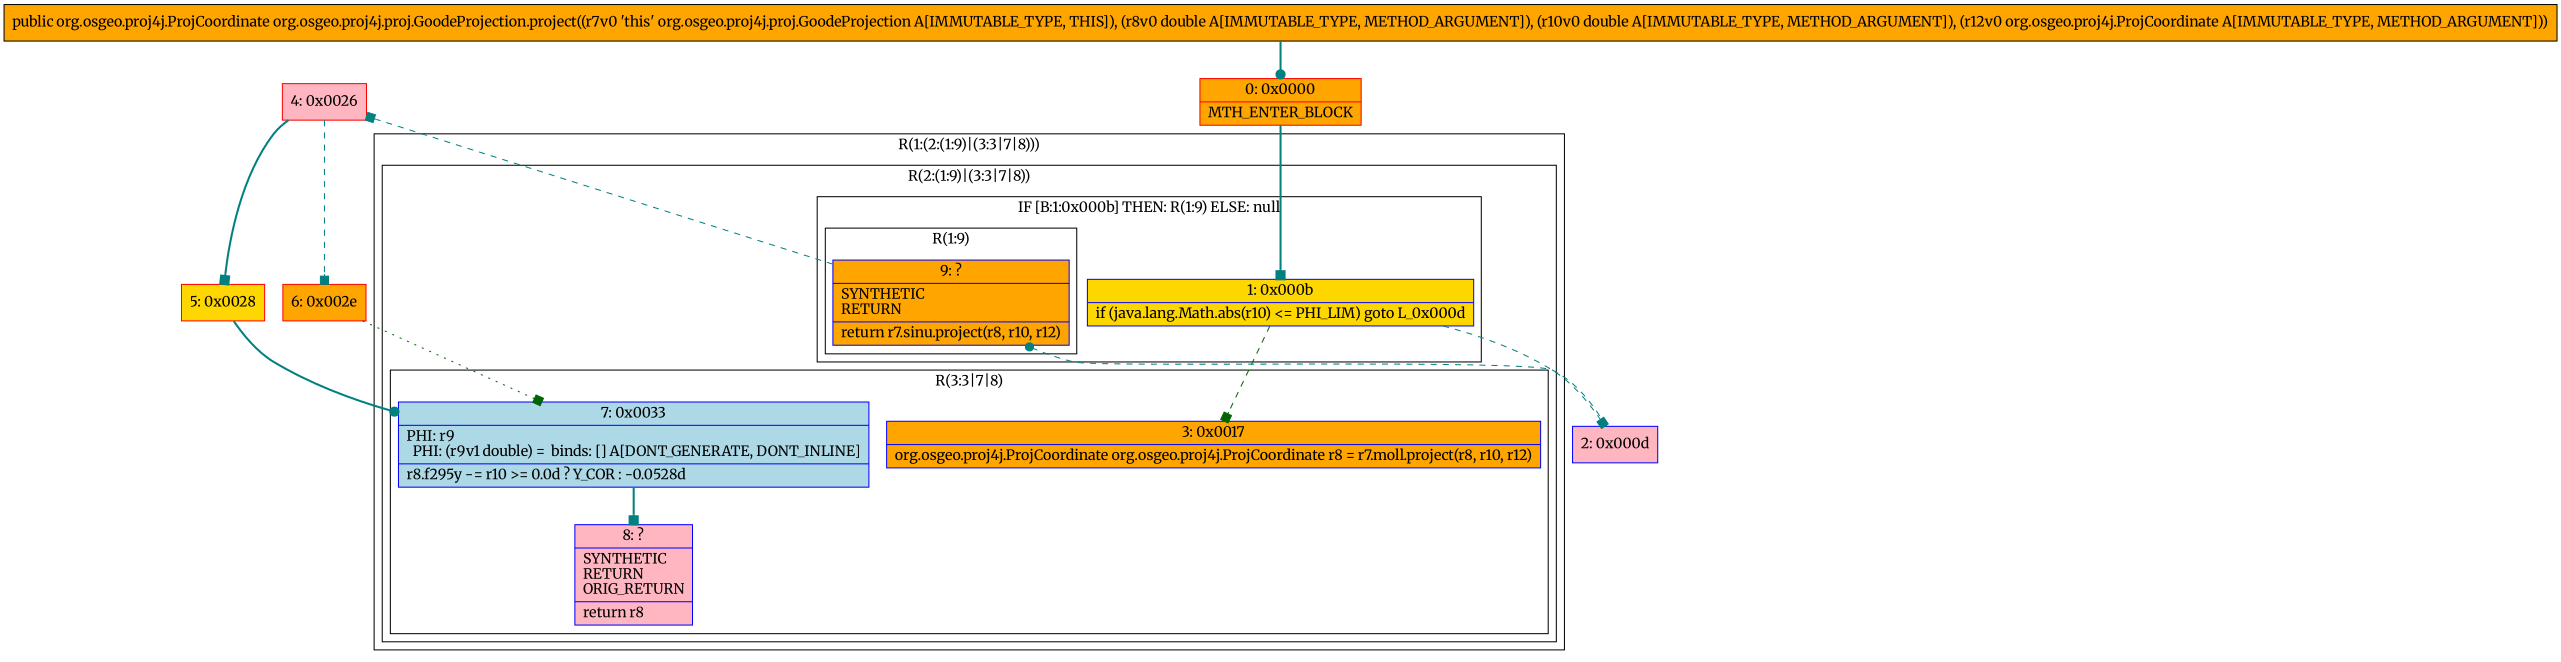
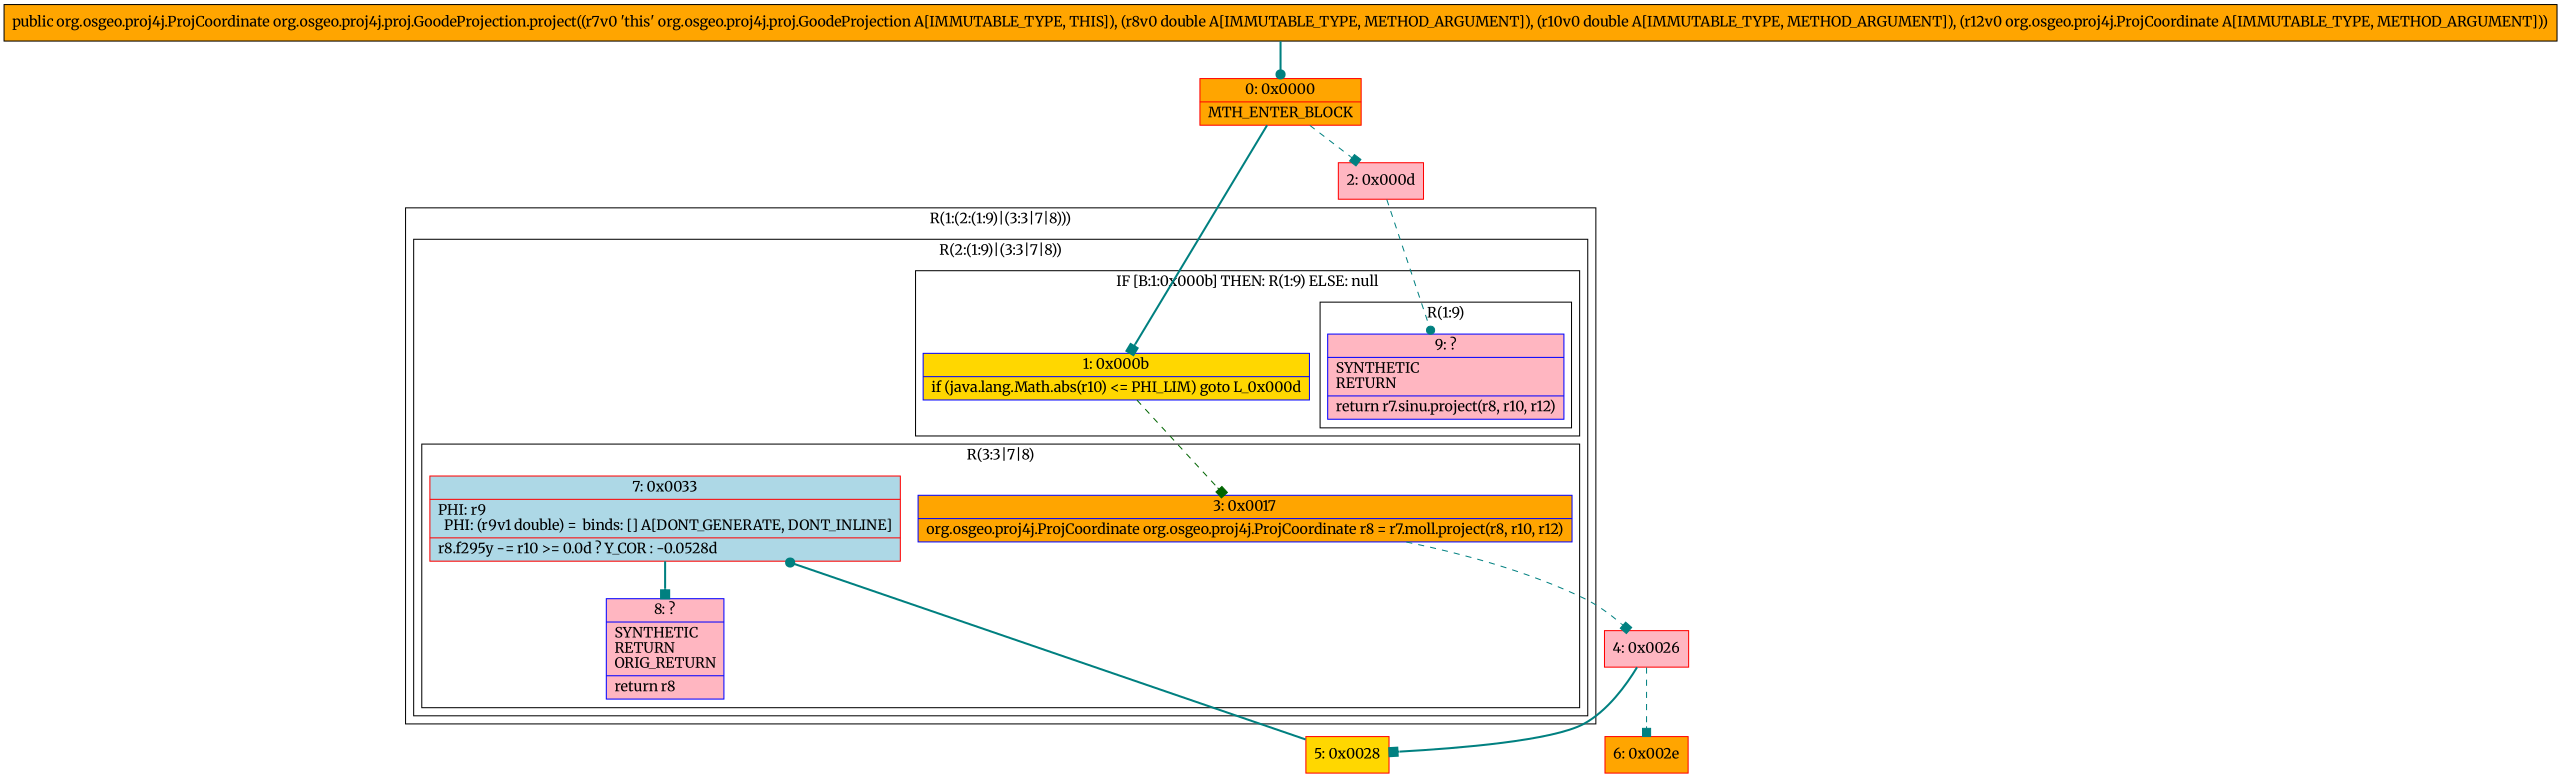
  digraph {
    fontname=Merriweather
    node [color=blue fillcolor=orange fontname=Merriweather shape=record style=filled]
    edge [arrowhead=box color=teal fontname=Merriweather style=dashed]
-   n1 [label="{9\:\ ?|SYNTHETIC\lRETURN\l|return r7.sinu.project(r8, r10, r12)\l}"]
+   n1 [fillcolor=lightpink label="{9\:\ ?|SYNTHETIC\lRETURN\l|return r7.sinu.project(r8, r10, r12)\l}"]
    n2 [fillcolor=gold label="{1\:\ 0x000b|if (java.lang.Math.abs(r10) \<= PHI_LIM) goto L_0x000d\l}"]
    n3 [label="{3\:\ 0x0017|org.osgeo.proj4j.ProjCoordinate org.osgeo.proj4j.ProjCoordinate r8 = r7.moll.project(r8, r10, r12)\l}"]
-   n4 [fillcolor=lightblue label="{7\:\ 0x0033|PHI: r9 \l  PHI: (r9v1 double) =  binds: [] A[DONT_GENERATE, DONT_INLINE]\l|r8.f295y \-= r10 \>= 0.0d ? Y_COR : \-0.0528d\l}"]
+   n4 [color=red fillcolor=lightblue label="{7\:\ 0x0033|PHI: r9 \l  PHI: (r9v1 double) =  binds: [] A[DONT_GENERATE, DONT_INLINE]\l|r8.f295y \-= r10 \>= 0.0d ? Y_COR : \-0.0528d\l}"]
    n5 [fillcolor=lightpink label="{8\:\ ?|SYNTHETIC\lRETURN\lORIG_RETURN\l|return r8\l}"]
-   n6 [fillcolor=lightpink label="{2\:\ 0x000d}"]
+   n6 [color=red fillcolor=lightpink label="{2\:\ 0x000d}"]
    n7 [color=red fillcolor=lightpink label="{4\:\ 0x0026}"]
    n8 [color=red fillcolor=gold label="{5\:\ 0x0028}"]
    n9 [color=red label="{6\:\ 0x002e}"]
    n10 [color=red label="{0\:\ 0x0000|MTH_ENTER_BLOCK\l}"]
    n11 [label="{public org.osgeo.proj4j.ProjCoordinate org.osgeo.proj4j.proj.GoodeProjection.project((r7v0 'this' org.osgeo.proj4j.proj.GoodeProjection A[IMMUTABLE_TYPE, THIS]), (r8v0 double A[IMMUTABLE_TYPE, METHOD_ARGUMENT]), (r10v0 double A[IMMUTABLE_TYPE, METHOD_ARGUMENT]), (r12v0 org.osgeo.proj4j.ProjCoordinate A[IMMUTABLE_TYPE, METHOD_ARGUMENT])) }" color=""]
    subgraph cluster_1 {
      label="R(1:(2:(1:9)|(3:3|7|8)))"
      subgraph cluster_2 {
        label="R(2:(1:9)|(3:3|7|8))"
        subgraph cluster_3 {
          label="IF [B:1:0x000b] THEN: R(1:9) ELSE: null"
          n2
          subgraph cluster_4 {
            label="R(1:9)"
            n1
          }
        }
        subgraph cluster_5 {
          label="R(3:3|7|8)"
          n3
          n4
          n5
        }
      }
    }
    n2 -> n3 [color=darkgreen]
-   n2 -> n6
-   n1 -> n7
+   n10 -> n6
+   n3 -> n7
    n4 -> n5 [style=bold]
    n6 -> n1 [arrowhead=dot]
    n7 -> n8 [style=bold]
    n7 -> n9
    n8 -> n4 [arrowhead=dot style=bold]
-   n9 -> n4 [color=darkgreen style=dotted]
    n10 -> n2 [style=bold]
    n11 -> n10 [arrowhead=dot style=bold]
  }
